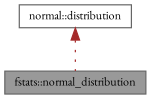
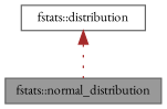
  digraph {
    fontname="EB Garamond"
    node [color=gray40 fontname="EB Garamond" fontsize=10 shape=box style=filled]
    n1 [fillcolor=grey60 fontcolor=black height=0.2 label="fstats::normal_distribution" width=0.4]
-   n2 [fillcolor=white height=0.2 label="normal::distribution" width=0.4]
+   n2 [fillcolor=white height=0.2 label="fstats::distribution" width=0.4]
    n2 -> n1 [color=brown dir=back fontname="EB Garamond" fontsize=10 labelfontname=Helvetica labelfontsize=10 style=dotted]
  }
